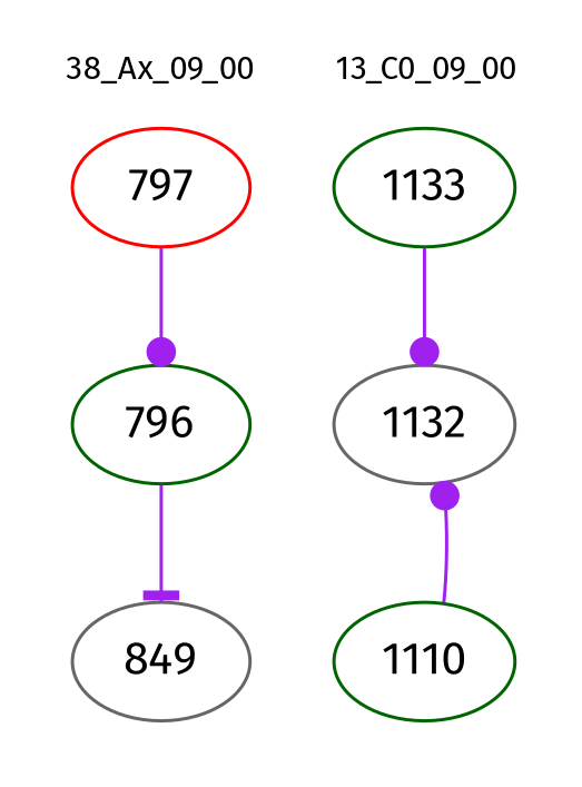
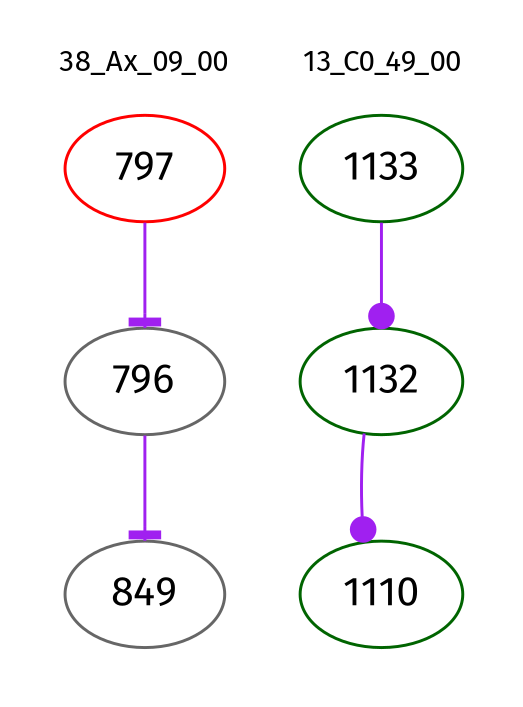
  digraph {
    fontname="Fira Sans"
    node [color=darkgreen fontname="Fira Sans"]
    edge [arrowhead=tee color=purple fontname="Fira Sans"]
    n1 [color=red label=797]
-   n2 [label=796]
+   n2 [color=gray40 label=796]
    n3 [color=gray40 label=849]
    n4 [label=1133]
-   n5 [color=gray40 label=1132]
+   n5 [label=1132]
    n6 [label=1110]
    subgraph cluster_1 {
      color=white
      fontsize=10
      label="38_Ax_09_00"
      n1
      n2
      n3
    }
    subgraph cluster_2 {
      color=white
      fontsize=10
-     label="13_C0_09_00"
+     label="13_C0_49_00"
      n4
      n5
      n6
    }
-   n1 -> n2 [arrowhead=dot]
+   n1 -> n2
    n2 -> n3
    n4 -> n5 [arrowhead=dot]
-   n6 -> n5 [arrowhead=dot]
+   n5 -> n6 [arrowhead=dot]
  }
